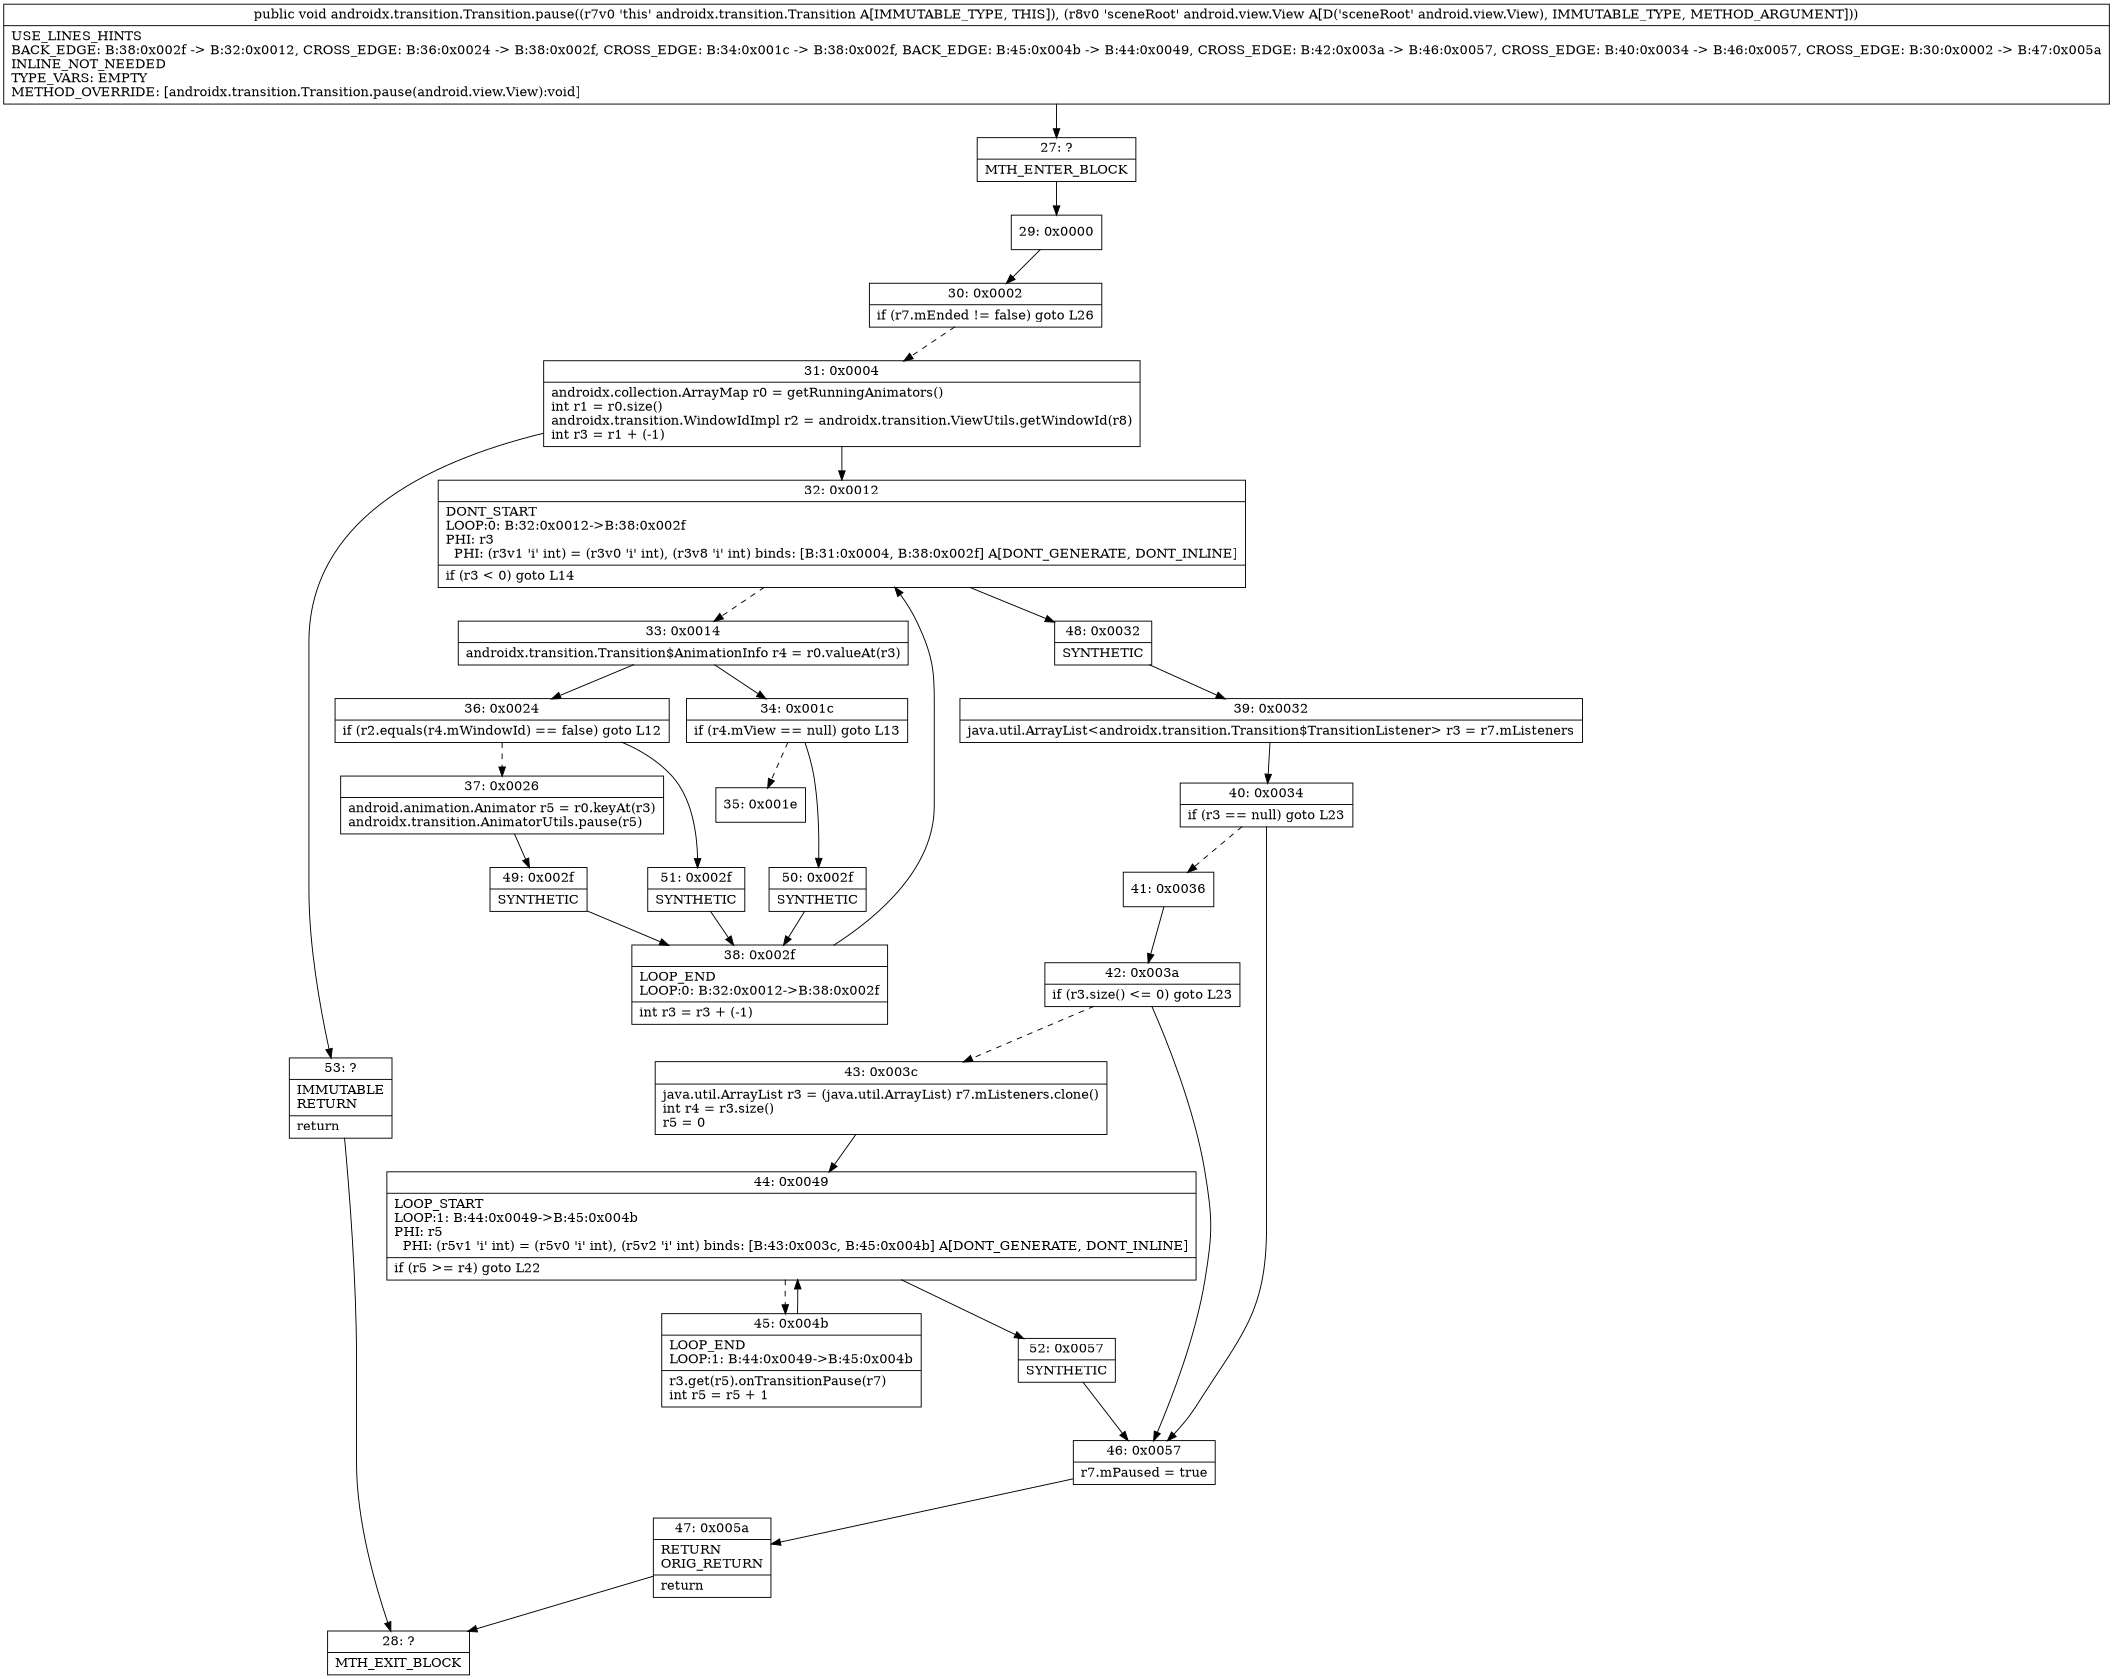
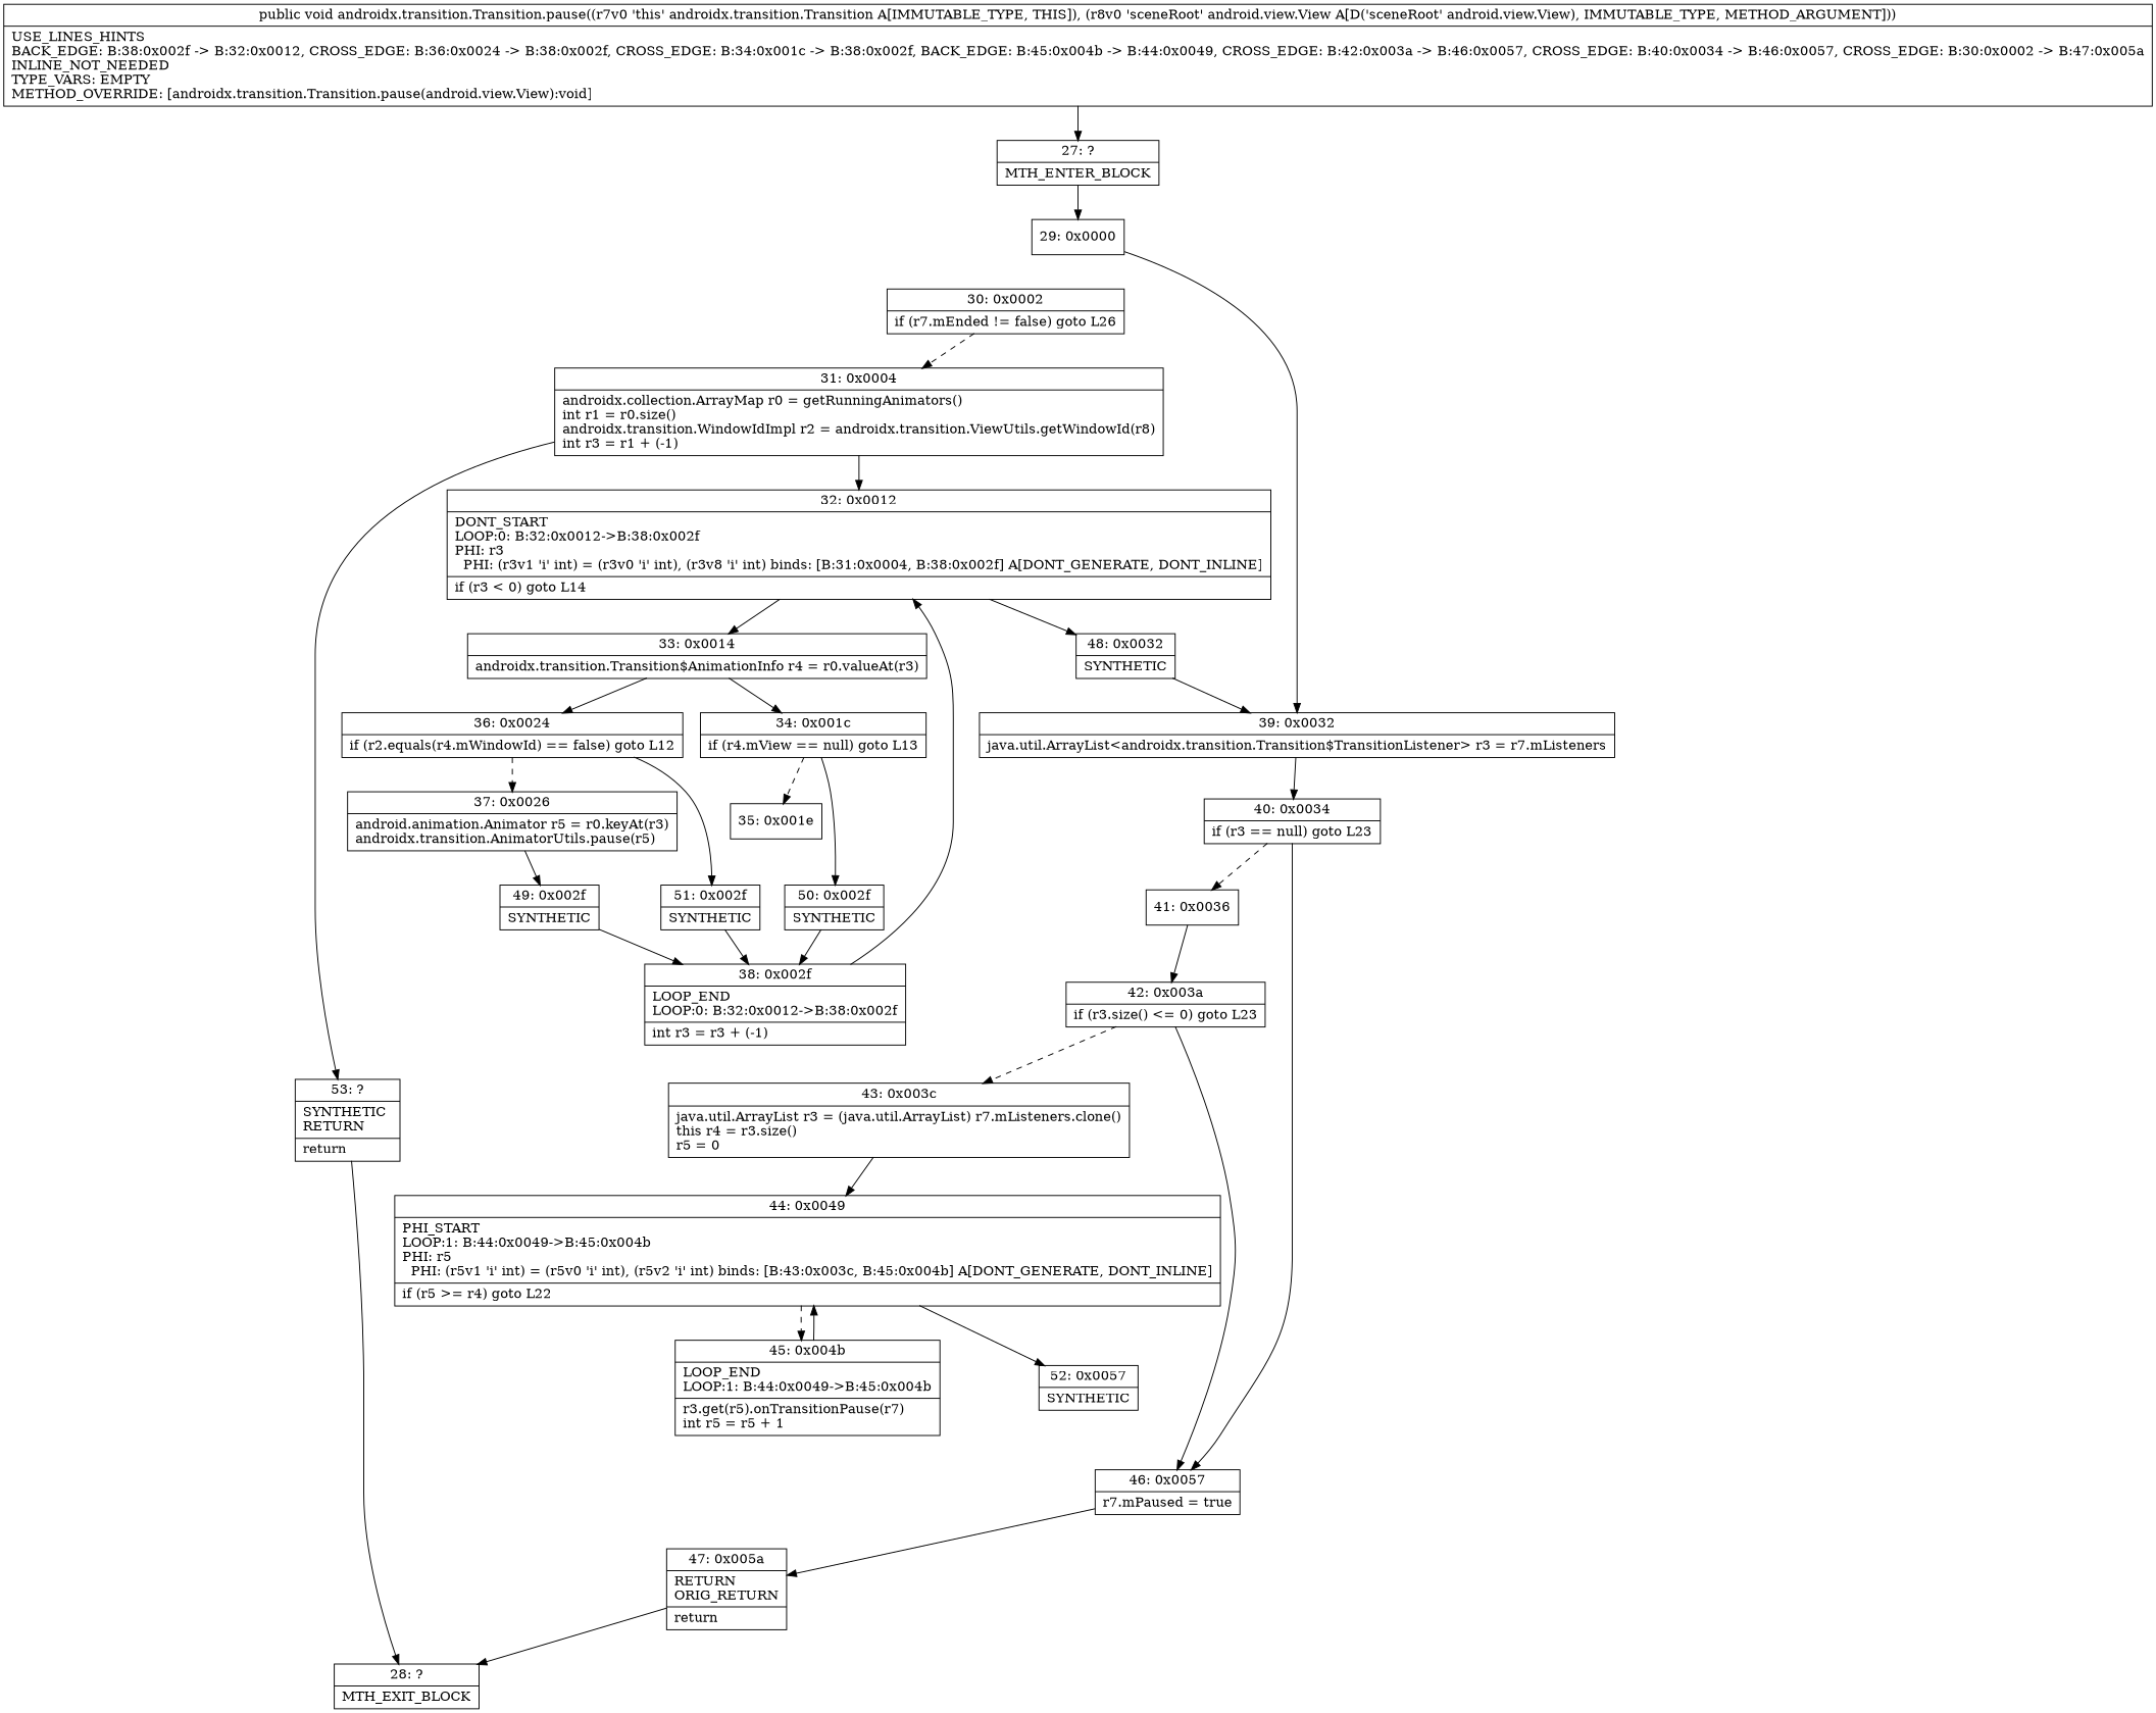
  digraph {
    node [shape=record]
    n1 [label="{27\:\ ?|MTH_ENTER_BLOCK\l}"]
    n2 [label="{29\:\ 0x0000}"]
    n3 [label="{30\:\ 0x0002|if (r7.mEnded != false) goto L26\l}"]
    n4 [label="{31\:\ 0x0004|androidx.collection.ArrayMap r0 = getRunningAnimators()\lint r1 = r0.size()\landroidx.transition.WindowIdImpl r2 = androidx.transition.ViewUtils.getWindowId(r8)\lint r3 = r1 + (\-1)\l}"]
-   n5 [label="{53\:\ ?|IMMUTABLE\lRETURN\l|return\l}"]
+   n5 [label="{53\:\ ?|SYNTHETIC\lRETURN\l|return\l}"]
    n6 [label="{32\:\ 0x0012|DONT_START\lLOOP:0: B:32:0x0012\-\>B:38:0x002f\lPHI: r3 \l  PHI: (r3v1 'i' int) = (r3v0 'i' int), (r3v8 'i' int) binds: [B:31:0x0004, B:38:0x002f] A[DONT_GENERATE, DONT_INLINE]\l|if (r3 \< 0) goto L14\l}"]
    n7 [label="{28\:\ ?|MTH_EXIT_BLOCK\l}"]
    n8 [label="{33\:\ 0x0014|androidx.transition.Transition$AnimationInfo r4 = r0.valueAt(r3)\l}"]
    n9 [label="{48\:\ 0x0032|SYNTHETIC\l}"]
    n10 [label="{34\:\ 0x001c|if (r4.mView == null) goto L13\l}"]
    n11 [label="{36\:\ 0x0024|if (r2.equals(r4.mWindowId) == false) goto L12\l}"]
    n12 [label="{39\:\ 0x0032|java.util.ArrayList\<androidx.transition.Transition$TransitionListener\> r3 = r7.mListeners\l}"]
    n13 [label="{35\:\ 0x001e}"]
    n14 [label="{50\:\ 0x002f|SYNTHETIC\l}"]
    n15 [label="{38\:\ 0x002f|LOOP_END\lLOOP:0: B:32:0x0012\-\>B:38:0x002f\l|int r3 = r3 + (\-1)\l}"]
    n16 [label="{37\:\ 0x0026|android.animation.Animator r5 = r0.keyAt(r3)\landroidx.transition.AnimatorUtils.pause(r5)\l}"]
    n17 [label="{51\:\ 0x002f|SYNTHETIC\l}"]
    n18 [label="{49\:\ 0x002f|SYNTHETIC\l}"]
    n19 [label="{40\:\ 0x0034|if (r3 == null) goto L23\l}"]
    n20 [label="{41\:\ 0x0036}"]
    n21 [label="{46\:\ 0x0057|r7.mPaused = true\l}"]
    n22 [label="{42\:\ 0x003a|if (r3.size() \<= 0) goto L23\l}"]
    n23 [label="{47\:\ 0x005a|RETURN\lORIG_RETURN\l|return\l}"]
-   n24 [label="{43\:\ 0x003c|java.util.ArrayList r3 = (java.util.ArrayList) r7.mListeners.clone()\lint r4 = r3.size()\lr5 = 0\l}"]
-   n25 [label="{44\:\ 0x0049|LOOP_START\lLOOP:1: B:44:0x0049\-\>B:45:0x004b\lPHI: r5 \l  PHI: (r5v1 'i' int) = (r5v0 'i' int), (r5v2 'i' int) binds: [B:43:0x003c, B:45:0x004b] A[DONT_GENERATE, DONT_INLINE]\l|if (r5 \>= r4) goto L22\l}"]
+   n24 [label="{43\:\ 0x003c|java.util.ArrayList r3 = (java.util.ArrayList) r7.mListeners.clone()\lthis r4 = r3.size()\lr5 = 0\l}"]
+   n25 [label="{44\:\ 0x0049|PHI_START\lLOOP:1: B:44:0x0049\-\>B:45:0x004b\lPHI: r5 \l  PHI: (r5v1 'i' int) = (r5v0 'i' int), (r5v2 'i' int) binds: [B:43:0x003c, B:45:0x004b] A[DONT_GENERATE, DONT_INLINE]\l|if (r5 \>= r4) goto L22\l}"]
    n26 [label="{45\:\ 0x004b|LOOP_END\lLOOP:1: B:44:0x0049\-\>B:45:0x004b\l|r3.get(r5).onTransitionPause(r7)\lint r5 = r5 + 1\l}"]
    n27 [label="{52\:\ 0x0057|SYNTHETIC\l}"]
    n28 [label="{public void androidx.transition.Transition.pause((r7v0 'this' androidx.transition.Transition A[IMMUTABLE_TYPE, THIS]), (r8v0 'sceneRoot' android.view.View A[D('sceneRoot' android.view.View), IMMUTABLE_TYPE, METHOD_ARGUMENT]))  | USE_LINES_HINTS\lBACK_EDGE: B:38:0x002f \-\> B:32:0x0012, CROSS_EDGE: B:36:0x0024 \-\> B:38:0x002f, CROSS_EDGE: B:34:0x001c \-\> B:38:0x002f, BACK_EDGE: B:45:0x004b \-\> B:44:0x0049, CROSS_EDGE: B:42:0x003a \-\> B:46:0x0057, CROSS_EDGE: B:40:0x0034 \-\> B:46:0x0057, CROSS_EDGE: B:30:0x0002 \-\> B:47:0x005a\lINLINE_NOT_NEEDED\lTYPE_VARS: EMPTY\lMETHOD_OVERRIDE: [androidx.transition.Transition.pause(android.view.View):void]\l}"]
    n1 -> n2
-   n2 -> n3
+   n2 -> n12
    n3 -> n4 [style=dashed]
    n4 -> n5
    n4 -> n6
    n5 -> n7
-   n6 -> n8 [style=dashed]
+   n6 -> n8 [style=solid]
    n6 -> n9
    n8 -> n10
    n8 -> n11
    n9 -> n12
    n10 -> n13 [style=dashed]
    n10 -> n14
    n11 -> n16 [style=dashed]
    n11 -> n17
    n12 -> n19
    n14 -> n15
    n15 -> n6
    n16 -> n18
    n17 -> n15
    n18 -> n15
    n19 -> n20 [style=dashed]
    n19 -> n21
    n20 -> n22
    n21 -> n23
    n22 -> n21
    n22 -> n24 [style=dashed]
    n23 -> n7
    n24 -> n25
    n25 -> n26 [style=dashed]
    n25 -> n27
    n26 -> n25
-   n27 -> n21
    n28 -> n1
  }
